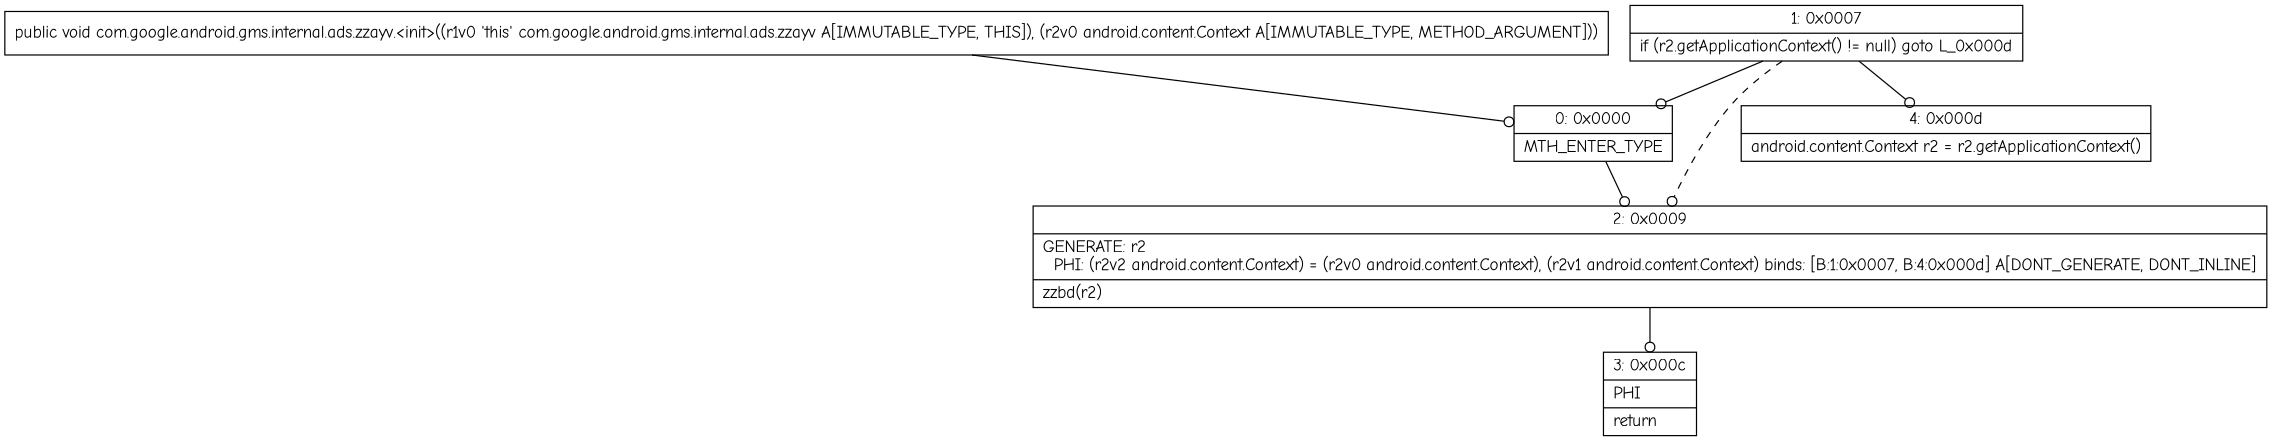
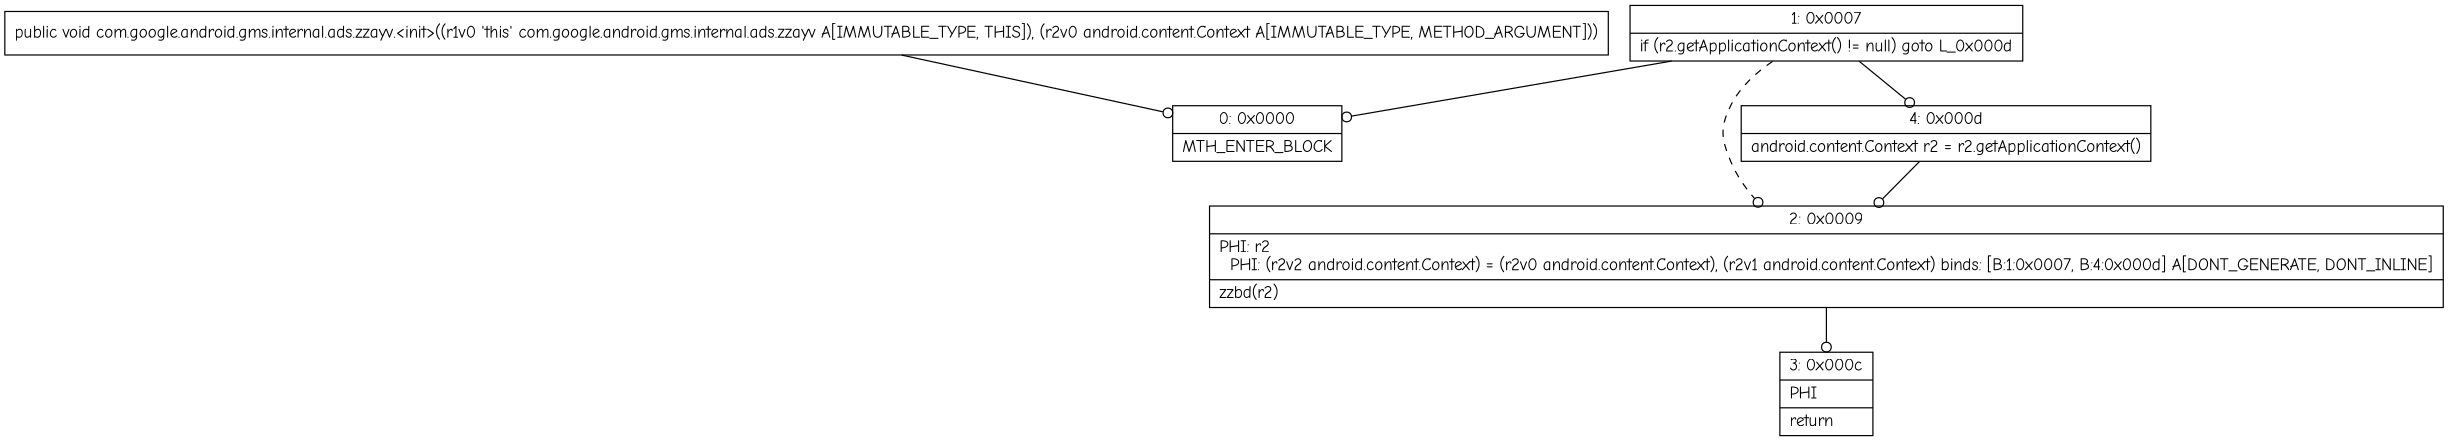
  digraph {
    fontname="Comic Neue"
    node [fontname="Comic Neue" shape=record]
    edge [arrowhead=odot fontname="Comic Neue"]
-   n1 [label="{0\:\ 0x0000|MTH_ENTER_TYPE\l}"]
+   n1 [label="{0\:\ 0x0000|MTH_ENTER_BLOCK\l}"]
    n2 [label="{1\:\ 0x0007|if (r2.getApplicationContext() != null) goto L_0x000d\l}"]
-   n3 [label="{2\:\ 0x0009|GENERATE: r2 \l  PHI: (r2v2 android.content.Context) = (r2v0 android.content.Context), (r2v1 android.content.Context) binds: [B:1:0x0007, B:4:0x000d] A[DONT_GENERATE, DONT_INLINE]\l|zzbd(r2)\l}"]
+   n3 [label="{2\:\ 0x0009|PHI: r2 \l  PHI: (r2v2 android.content.Context) = (r2v0 android.content.Context), (r2v1 android.content.Context) binds: [B:1:0x0007, B:4:0x000d] A[DONT_GENERATE, DONT_INLINE]\l|zzbd(r2)\l}"]
    n4 [label="{4\:\ 0x000d|android.content.Context r2 = r2.getApplicationContext()\l}"]
    n5 [label="{3\:\ 0x000c|PHI\l|return\l}"]
    n6 [label="{public void com.google.android.gms.internal.ads.zzayv.\<init\>((r1v0 'this' com.google.android.gms.internal.ads.zzayv A[IMMUTABLE_TYPE, THIS]), (r2v0 android.content.Context A[IMMUTABLE_TYPE, METHOD_ARGUMENT])) }"]
    n2 -> n1
    n2 -> n3 [style=dashed]
    n2 -> n4
    n3 -> n5
-   n1 -> n3
+   n4 -> n3
    n6 -> n1
  }
